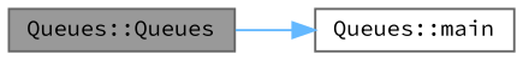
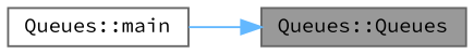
  digraph {
    rankdir=RL
    fontname="Source Code Pro"
    node [fontname="Source Code Pro" fontsize=10 shape=box style=filled]
    n1 [color=gray40 fillcolor=grey60 fontcolor=black height=0.2 label="Queues::Queues" width=0.4]
    n2 [color=grey40 fillcolor=white height=0.2 label="Queues::main" width=0.4]
-   n2 -> n1 [color=steelblue1 dir=back fontname="Source Code Pro" fontsize=10 labelfontname=Helvetica labelfontsize=10 style=solid]
+   n1 -> n2 [color=steelblue1 dir=back fontname="Source Code Pro" fontsize=10 labelfontname=Helvetica labelfontsize=10 style=solid]
  }
